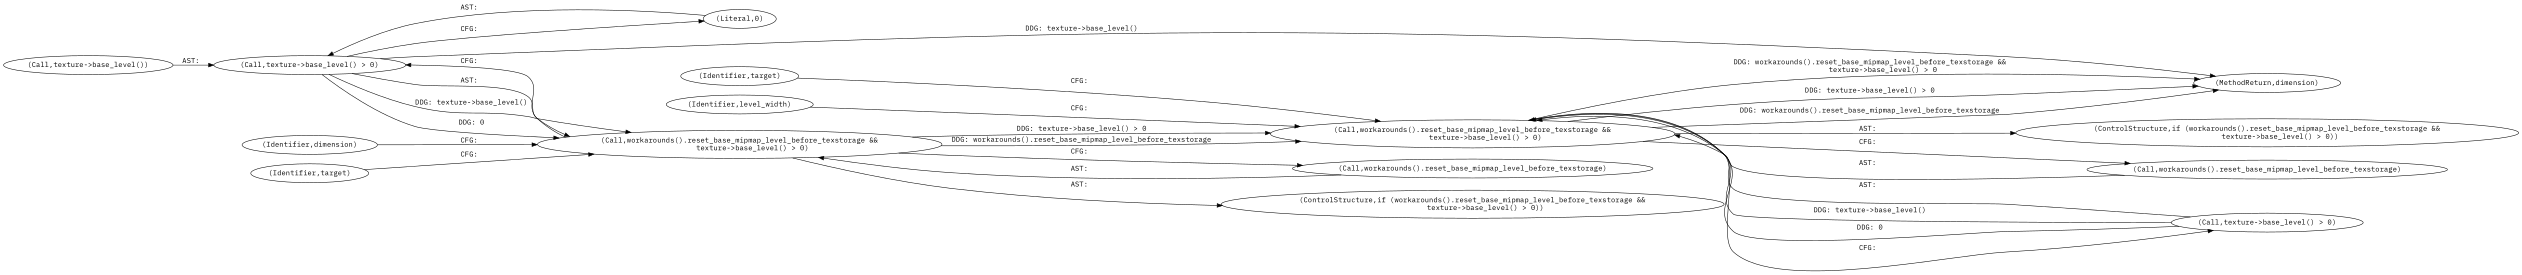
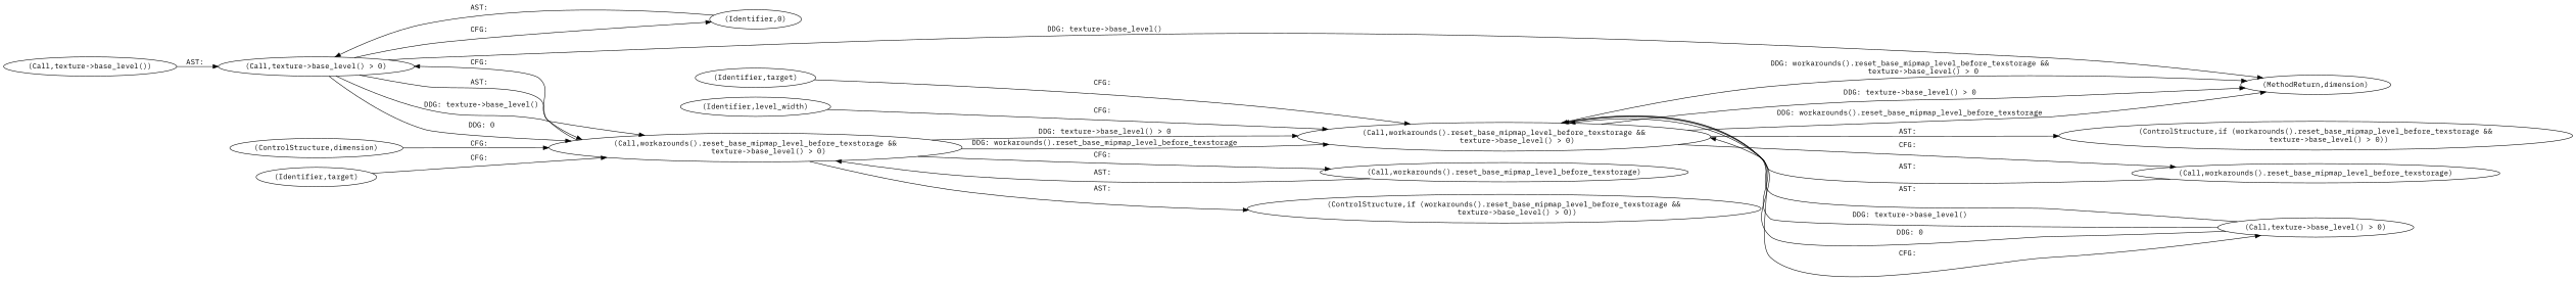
  digraph {
    fontname="IBM Plex Mono"
    rankdir=LR
    node [fontname="IBM Plex Mono"]
    edge [fontname="IBM Plex Mono"]
    n1 [label="(Call,texture->base_level() > 0)"]
    n2 [label="(Call,workarounds().reset_base_mipmap_level_before_texstorage &&\n      texture->base_level() > 0)"]
    n3 [label="(MethodReturn,dimension)"]
-   n4 [label="(Literal,0)"]
+   n4 [label="(Identifier,0)"]
    n5 [label="(Call,workarounds().reset_base_mipmap_level_before_texstorage &&\n      texture->base_level() > 0)"]
    n6 [label="(Call,workarounds().reset_base_mipmap_level_before_texstorage)"]
    n7 [label="(ControlStructure,if (workarounds().reset_base_mipmap_level_before_texstorage &&\n      texture->base_level() > 0))"]
    n8 [label="(ControlStructure,if (workarounds().reset_base_mipmap_level_before_texstorage &&\n      texture->base_level() > 0))"]
    n9 [label="(Call,texture->base_level() > 0)"]
    n10 [label="(Call,workarounds().reset_base_mipmap_level_before_texstorage)"]
-   n11 [label="(Identifier,dimension)"]
+   n11 [label="(ControlStructure,dimension)"]
    n12 [label="(Identifier,level_width)"]
    n13 [label="(Identifier,target)"]
    n14 [label="(Call,texture->base_level())"]
    n15 [label="(Identifier,target)"]
    n1 -> n2 [label="AST: "]
    n1 -> n2 [label="DDG: texture->base_level()"]
    n1 -> n2 [label="DDG: 0"]
    n1 -> n3 [label="DDG: texture->base_level()"]
    n1 -> n4 [label="CFG: "]
    n2 -> n1 [label="CFG: "]
    n2 -> n5 [label="DDG: workarounds().reset_base_mipmap_level_before_texstorage"]
    n2 -> n5 [label="DDG: texture->base_level() > 0"]
    n2 -> n6 [label="CFG: "]
    n2 -> n7 [label="AST: "]
    n4 -> n1 [label="AST: "]
    n5 -> n3 [label="DDG: workarounds().reset_base_mipmap_level_before_texstorage &&\n      texture->base_level() > 0"]
    n5 -> n3 [label="DDG: texture->base_level() > 0"]
    n5 -> n3 [label="DDG: workarounds().reset_base_mipmap_level_before_texstorage"]
    n5 -> n8 [label="AST: "]
    n5 -> n9 [label="CFG: "]
    n5 -> n10 [label="CFG: "]
    n6 -> n2 [label="AST: "]
    n9 -> n5 [label="AST: "]
    n9 -> n5 [label="DDG: texture->base_level()"]
    n9 -> n5 [label="DDG: 0"]
    n10 -> n5 [label="AST: "]
    n11 -> n2 [label="CFG: "]
    n12 -> n5 [label="CFG: "]
    n13 -> n5 [label="CFG: "]
    n14 -> n1 [label="AST: "]
    n15 -> n2 [label="CFG: "]
  }
